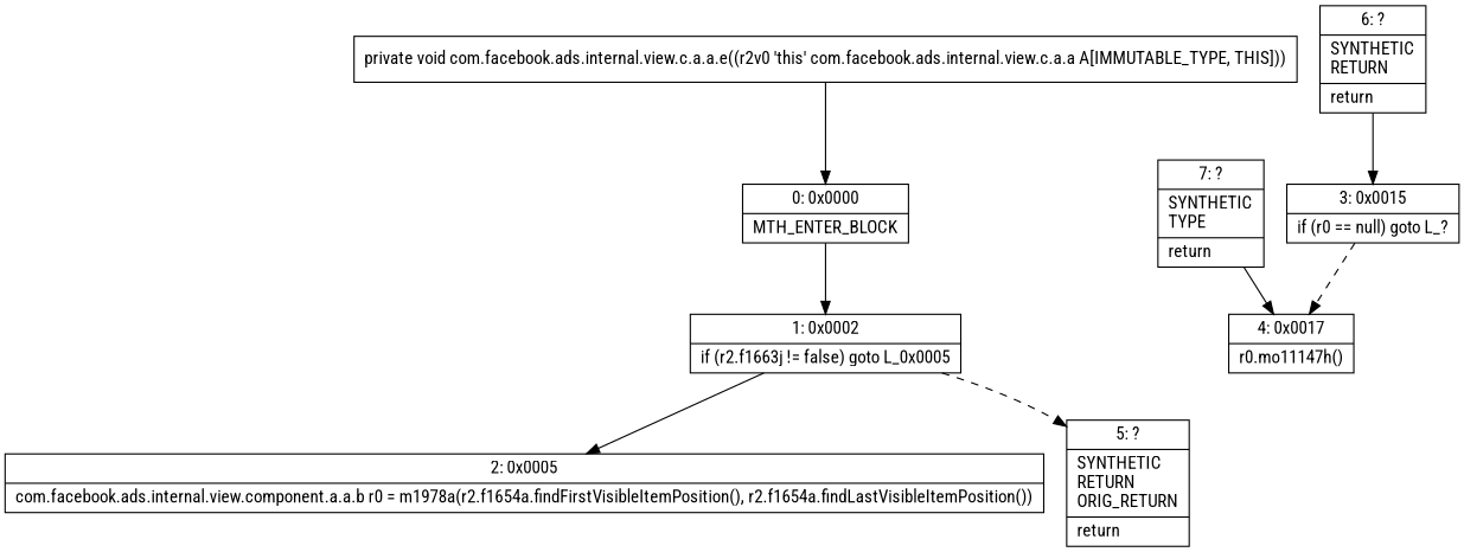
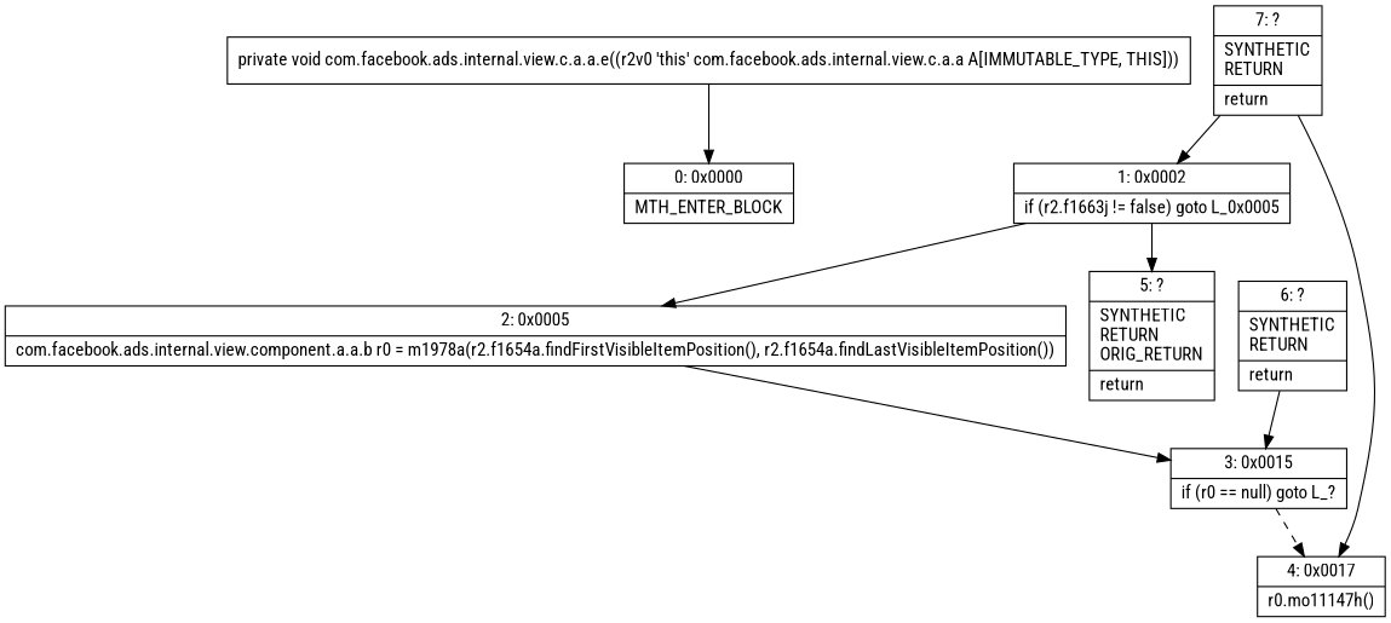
  digraph {
    fontname="Roboto Condensed"
    node [fontname="Roboto Condensed" shape=record]
    edge [fontname="Roboto Condensed"]
    n1 [label="{0\:\ 0x0000|MTH_ENTER_BLOCK\l}"]
    n2 [label="{1\:\ 0x0002|if (r2.f1663j != false) goto L_0x0005\l}"]
    n3 [label="{2\:\ 0x0005|com.facebook.ads.internal.view.component.a.a.b r0 = m1978a(r2.f1654a.findFirstVisibleItemPosition(), r2.f1654a.findLastVisibleItemPosition())\l}"]
    n4 [label="{5\:\ ?|SYNTHETIC\lRETURN\lORIG_RETURN\l|return\l}"]
    n5 [label="{3\:\ 0x0015|if (r0 == null) goto L_?\l}"]
    n6 [label="{4\:\ 0x0017|r0.mo11147h()\l}"]
    n7 [label="{6\:\ ?|SYNTHETIC\lRETURN\l|return\l}"]
-   n8 [label="{7\:\ ?|SYNTHETIC\lTYPE\l|return\l}"]
+   n8 [label="{7\:\ ?|SYNTHETIC\lRETURN\l|return\l}"]
    n9 [label="{private void com.facebook.ads.internal.view.c.a.a.e((r2v0 'this' com.facebook.ads.internal.view.c.a.a A[IMMUTABLE_TYPE, THIS])) }"]
-   n1 -> n2
+   n8 -> n2
    n2 -> n3
-   n2 -> n4 [style=dashed]
+   n2 -> n4 [style=solid]
+   n3 -> n5
    n5 -> n6 [style=dashed]
    n7 -> n5
    n8 -> n6
    n9 -> n1
  }
